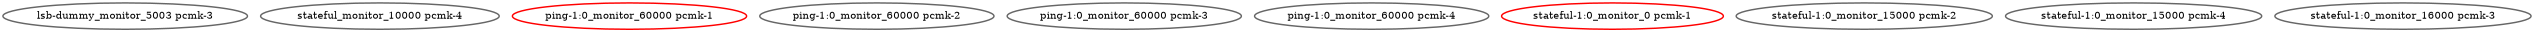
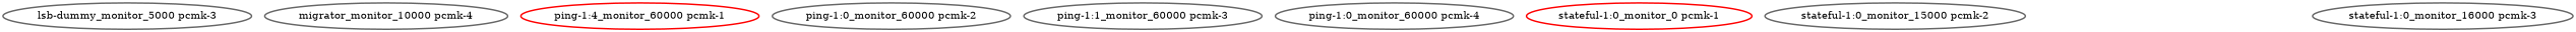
  digraph {
    node [color=gray40 fontcolor=black style=bold]
-   "lsb-dummy_monitor_5000 pcmk-3" [label="lsb-dummy_monitor_5003 pcmk-3"]
-   "migrator_monitor_10000 pcmk-4" [label="stateful_monitor_10000 pcmk-4"]
-   "ping-1:0_monitor_60000 pcmk-1" [color=red]
+   "lsb-dummy_monitor_5000 pcmk-3"
+   "migrator_monitor_10000 pcmk-4"
+   "ping-1:0_monitor_60000 pcmk-1" [color=red label="ping-1:4_monitor_60000 pcmk-1"]
    "ping-1:0_monitor_60000 pcmk-2"
-   "ping-1:0_monitor_60000 pcmk-3"
+   "ping-1:0_monitor_60000 pcmk-3" [label="ping-1:1_monitor_60000 pcmk-3"]
    "ping-1:0_monitor_60000 pcmk-4"
    "stateful-1:0_monitor_0 pcmk-1" [color=red]
    "stateful-1:0_monitor_15000 pcmk-2"
-   "stateful-1:0_monitor_15000 pcmk-4"
    "stateful-1:0_monitor_16000 pcmk-3"
  }
